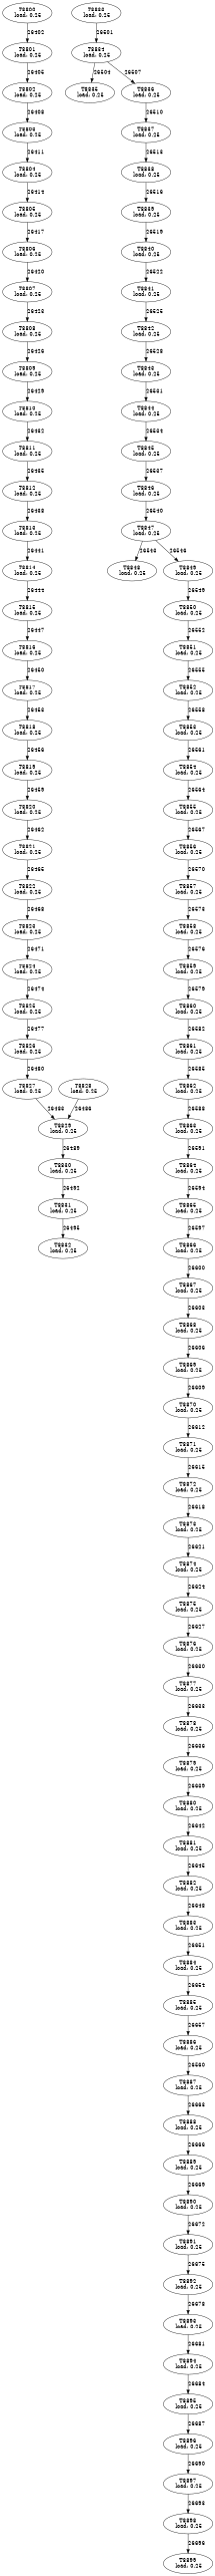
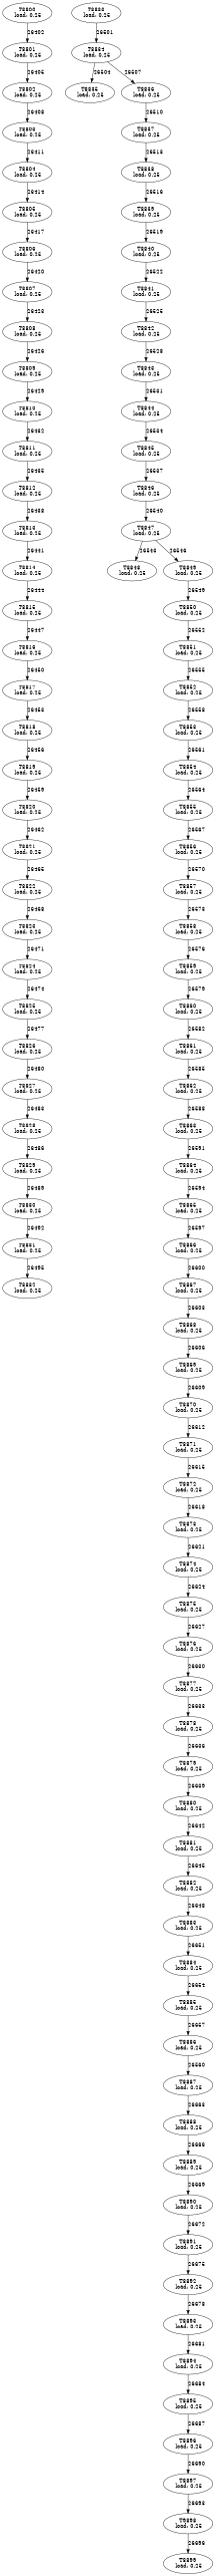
  digraph {
    n1 [label="T8800\n load: 0.25"]
    n2 [label="T8801\n load: 0.25"]
    n3 [label="T8802\n load: 0.25"]
    n4 [label="T8803\n load: 0.25"]
    n5 [label="T8804\n load: 0.25"]
    n6 [label="T8805\n load: 0.25"]
    n7 [label="T8806\n load: 0.25"]
    n8 [label="T8807\n load: 0.25"]
    n9 [label="T8808\n load: 0.25"]
    n10 [label="T8809\n load: 0.25"]
    n11 [label="T8810\n load: 0.25"]
    n12 [label="T8811\n load: 0.25"]
    n13 [label="T8812\n load: 0.25"]
    n14 [label="T8813\n load: 0.25"]
    n15 [label="T8814\n load: 0.25"]
    n16 [label="T8815\n load: 0.25"]
    n17 [label="T8816\n load: 0.25"]
    n18 [label="T8817\n load: 0.25"]
    n19 [label="T8818\n load: 0.25"]
    n20 [label="T8819\n load: 0.25"]
    n21 [label="T8820\n load: 0.25"]
    n22 [label="T8821\n load: 0.25"]
    n23 [label="T8822\n load: 0.25"]
    n24 [label="T8823\n load: 0.25"]
    n25 [label="T8824\n load: 0.25"]
    n26 [label="T8825\n load: 0.25"]
    n27 [label="T8826\n load: 0.25"]
    n28 [label="T8827\n load: 0.25"]
    n29 [label="T8828\n load: 0.25"]
    n30 [label="T8829\n load: 0.25"]
    n31 [label="T8830\n load: 0.25"]
    n32 [label="T8831\n load: 0.25"]
    n33 [label="T8832\n load: 0.25"]
    n34 [label="T8833\n load: 0.25"]
    n35 [label="T8834\n load: 0.25"]
    n36 [label="T8835\n load: 0.25"]
    n37 [label="T8836\n load: 0.25"]
    n38 [label="T8837\n load: 0.25"]
    n39 [label="T8838\n load: 0.25"]
    n40 [label="T8839\n load: 0.25"]
    n41 [label="T8840\n load: 0.25"]
    n42 [label="T8841\n load: 0.25"]
    n43 [label="T8842\n load: 0.25"]
    n44 [label="T8843\n load: 0.25"]
    n45 [label="T8844\n load: 0.25"]
    n46 [label="T8845\n load: 0.25"]
    n47 [label="T8846\n load: 0.25"]
    n48 [label="T8847\n load: 0.25"]
    n49 [label="T8848\n load: 0.25"]
    n50 [label="T8849\n load: 0.25"]
    n51 [label="T8850\n load: 0.25"]
    n52 [label="T8851\n load: 0.25"]
    n53 [label="T8852\n load: 0.25"]
    n54 [label="T8853\n load: 0.25"]
    n55 [label="T8854\n load: 0.25"]
    n56 [label="T8855\n load: 0.25"]
    n57 [label="T8856\n load: 0.25"]
    n58 [label="T8857\n load: 0.25"]
    n59 [label="T8858\n load: 0.25"]
    n60 [label="T8859\n load: 0.25"]
    n61 [label="T8860\n load: 0.25"]
    n62 [label="T8861\n load: 0.25"]
    n63 [label="T8862\n load: 0.25"]
    n64 [label="T8863\n load: 0.25"]
    n65 [label="T8864\n load: 0.25"]
    n66 [label="T8865\n load: 0.25"]
    n67 [label="T8866\n load: 0.25"]
    n68 [label="T8867\n load: 0.25"]
    n69 [label="T8868\n load: 0.25"]
    n70 [label="T8869\n load: 0.25"]
    n71 [label="T8870\n load: 0.25"]
    n72 [label="T8871\n load: 0.25"]
    n73 [label="T8872\n load: 0.25"]
    n74 [label="T8873\n load: 0.25"]
    n75 [label="T8874\n load: 0.25"]
    n76 [label="T8875\n load: 0.25"]
    n77 [label="T8876\n load: 0.25"]
    n78 [label="T8877\n load: 0.25"]
    n79 [label="T8878\n load: 0.25"]
    n80 [label="T8879\n load: 0.25"]
    n81 [label="T8880\n load: 0.25"]
    n82 [label="T8881\n load: 0.25"]
    n83 [label="T8882\n load: 0.25"]
    n84 [label="T8883\n load: 0.25"]
    n85 [label="T8884\n load: 0.25"]
    n86 [label="T8885\n load: 0.25"]
    n87 [label="T8886\n load: 0.25"]
    n88 [label="T8887\n load: 0.25"]
    n89 [label="T8888\n load: 0.25"]
    n90 [label="T8889\n load: 0.25"]
    n91 [label="T8890\n load: 0.25"]
    n92 [label="T8891\n load: 0.25"]
    n93 [label="T8892\n load: 0.25"]
    n94 [label="T8893\n load: 0.25"]
    n95 [label="T8894\n load: 0.25"]
    n96 [label="T8895\n load: 0.25"]
    n97 [label="T8896\n load: 0.25"]
    n98 [label="T8897\n load: 0.25"]
-   n99 [label="T8898\n load: 0.25"]
+   n99 [label="T9898\n load: 0.25"]
    n100 [label="T8899\n load: 0.25"]
    n1 -> n2 [label=26402]
    n2 -> n3 [label=26405]
    n3 -> n4 [label=26408]
    n4 -> n5 [label=26411]
    n5 -> n6 [label=26414]
    n6 -> n7 [label=26417]
    n7 -> n8 [label=26420]
    n8 -> n9 [label=26423]
    n9 -> n10 [label=26426]
    n10 -> n11 [label=26429]
    n11 -> n12 [label=26432]
    n12 -> n13 [label=26435]
    n13 -> n14 [label=26438]
    n14 -> n15 [label=26441]
    n15 -> n16 [label=26444]
    n16 -> n17 [label=26447]
    n17 -> n18 [label=26450]
    n18 -> n19 [label=26453]
    n19 -> n20 [label=26456]
    n20 -> n21 [label=26459]
    n21 -> n22 [label=26462]
    n22 -> n23 [label=26465]
    n23 -> n24 [label=26468]
    n24 -> n25 [label=26471]
    n25 -> n26 [label=26474]
    n26 -> n27 [label=26477]
    n27 -> n28 [label=26480]
-   n28 -> n30 [label=26483]
+   n28 -> n29 [label=26483]
    n29 -> n30 [label=26486]
    n30 -> n31 [label=26489]
    n31 -> n32 [label=26492]
    n32 -> n33 [label=26495]
    n34 -> n35 [label=26501]
    n35 -> n36 [label=26504]
    n35 -> n37 [label=26507]
    n37 -> n38 [label=26510]
    n38 -> n39 [label=26513]
    n39 -> n40 [label=26516]
    n40 -> n41 [label=26519]
    n41 -> n42 [label=26522]
    n42 -> n43 [label=26525]
    n43 -> n44 [label=26528]
    n44 -> n45 [label=26531]
    n45 -> n46 [label=26534]
    n46 -> n47 [label=26537]
    n47 -> n48 [label=26540]
    n48 -> n49 [label=26543]
    n48 -> n50 [label=26546]
    n50 -> n51 [label=26549]
    n51 -> n52 [label=26552]
    n52 -> n53 [label=26555]
    n53 -> n54 [label=26558]
    n54 -> n55 [label=26561]
    n55 -> n56 [label=26564]
    n56 -> n57 [label=26567]
    n57 -> n58 [label=26570]
    n58 -> n59 [label=26573]
    n59 -> n60 [label=26576]
    n60 -> n61 [label=26579]
    n61 -> n62 [label=26582]
    n62 -> n63 [label=26585]
    n63 -> n64 [label=26588]
    n64 -> n65 [label=26591]
    n65 -> n66 [label=26594]
    n66 -> n67 [label=26597]
    n67 -> n68 [label=26600]
    n68 -> n69 [label=26603]
    n69 -> n70 [label=26606]
    n70 -> n71 [label=26609]
    n71 -> n72 [label=26612]
    n72 -> n73 [label=26615]
    n73 -> n74 [label=26618]
    n74 -> n75 [label=26621]
    n75 -> n76 [label=26624]
    n76 -> n77 [label=26627]
    n77 -> n78 [label=26630]
    n78 -> n79 [label=26633]
    n79 -> n80 [label=26636]
    n80 -> n81 [label=26639]
    n81 -> n82 [label=26642]
    n82 -> n83 [label=26645]
    n83 -> n84 [label=26648]
    n84 -> n85 [label=26651]
    n85 -> n86 [label=26654]
    n86 -> n87 [label=26657]
    n87 -> n88 [label=26560]
    n88 -> n89 [label=26663]
    n89 -> n90 [label=26666]
    n90 -> n91 [label=26669]
    n91 -> n92 [label=26672]
    n92 -> n93 [label=26675]
    n93 -> n94 [label=26678]
    n94 -> n95 [label=26681]
    n95 -> n96 [label=26684]
    n96 -> n97 [label=26687]
    n97 -> n98 [label=26690]
    n98 -> n99 [label=26693]
    n99 -> n100 [label=26696]
  }
